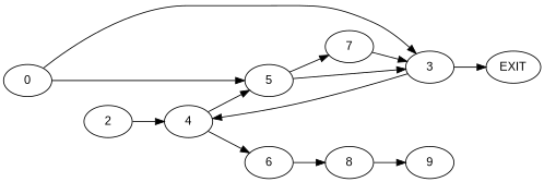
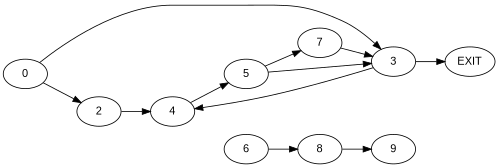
  digraph {
    fontname="Liberation Sans"
    rankdir=LR
    node [fontname="Liberation Sans"]
    edge [fontname="Liberation Sans"]
    n1 [label=0]
    2
    3
    n4 [label=EXIT]
    4
    5
    6
    7
    8
    9
-   n1 -> 5
+   n1 -> 2
    n1 -> 3
    2 -> 4
    3 -> n4
    3 -> 4
    4 -> 5
-   4 -> 6
    5 -> 3
    5 -> 7
    6 -> 8
    7 -> 3
    8 -> 9
  }
